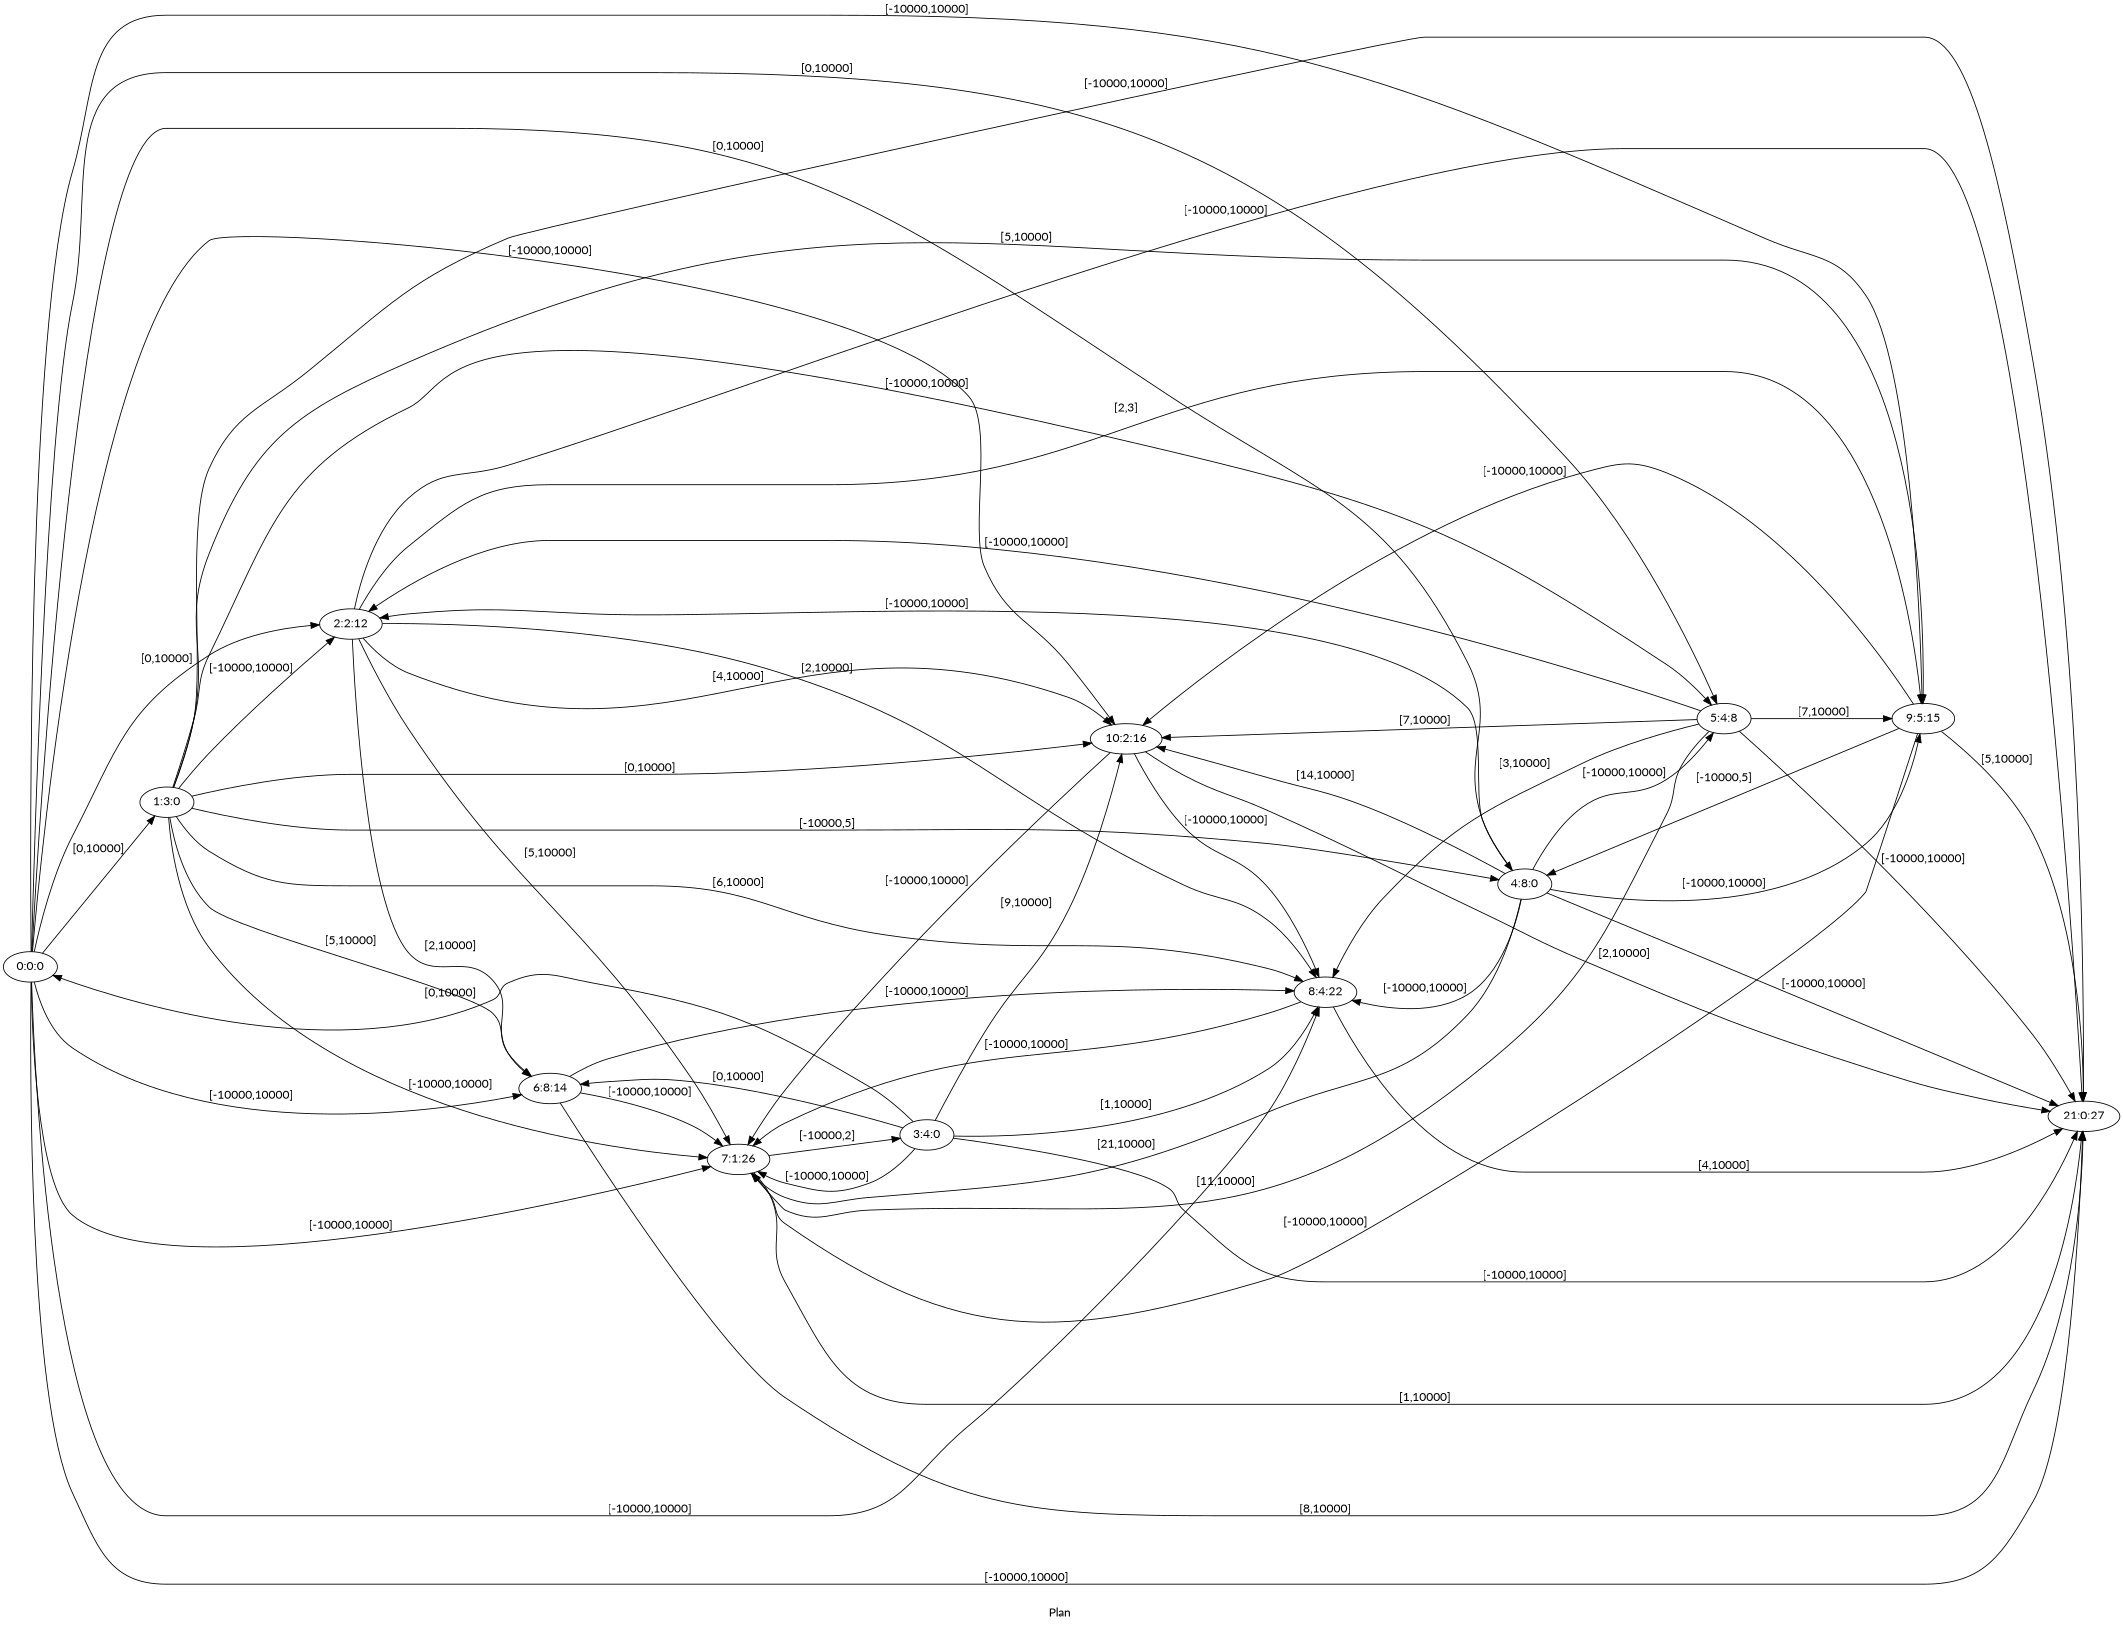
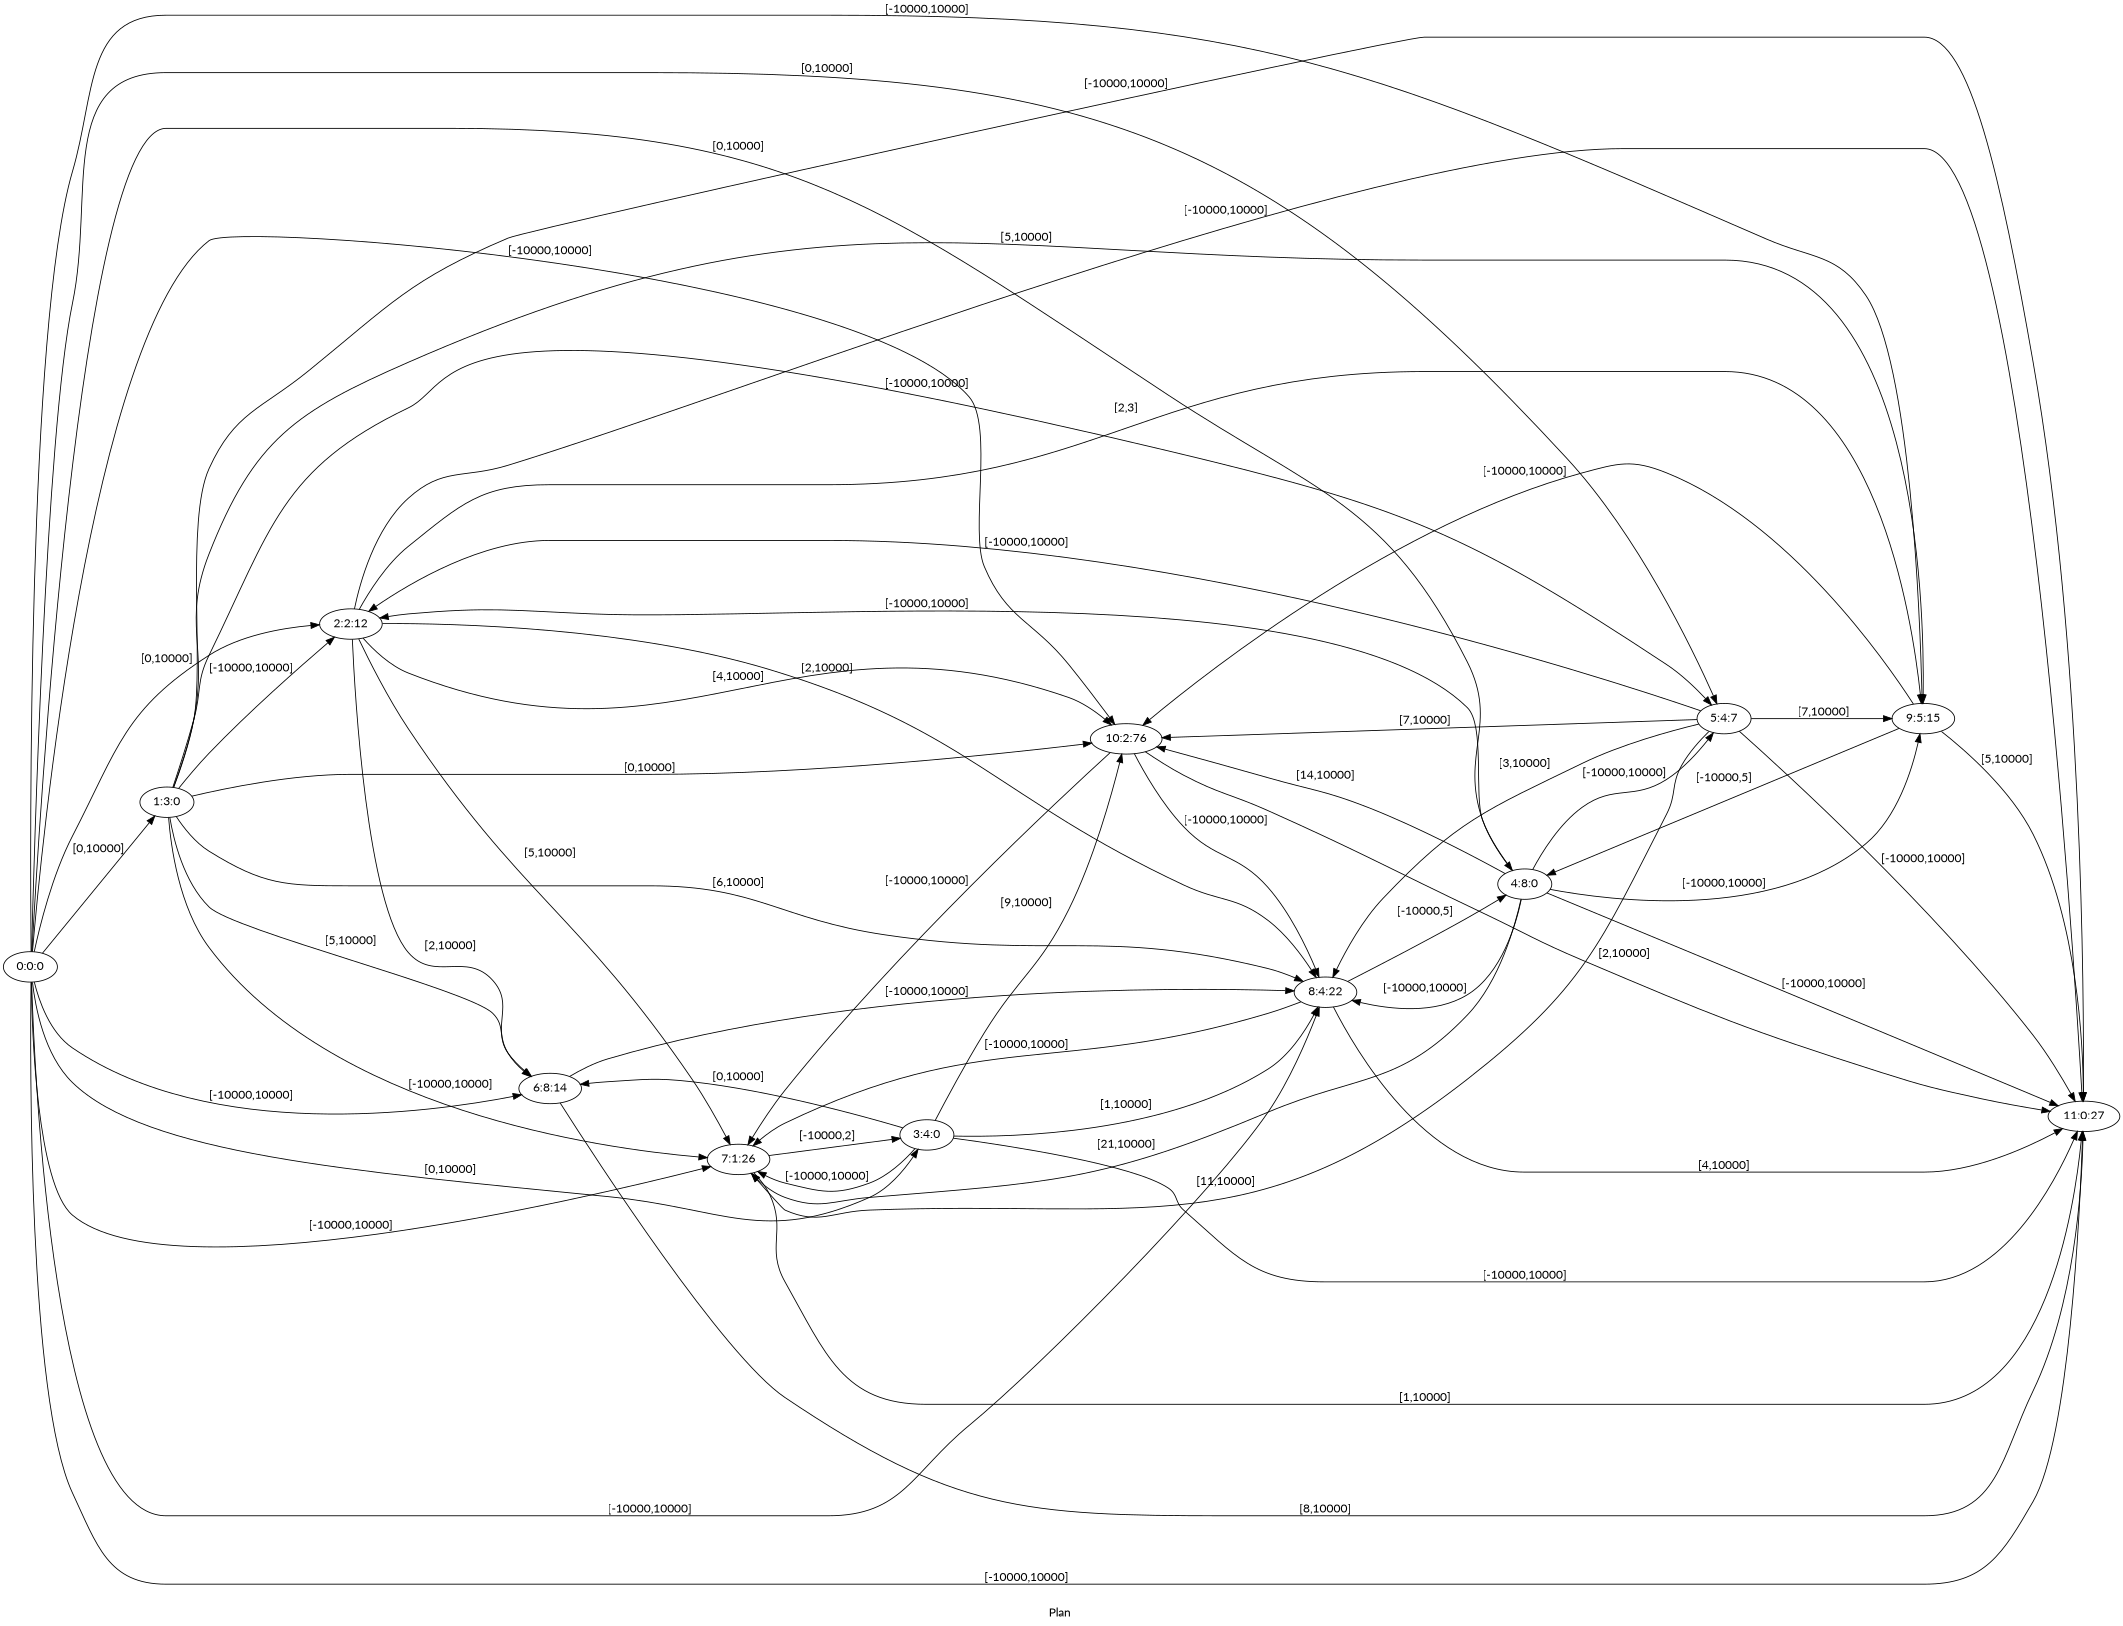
  digraph {
    fldt=0.939042
    fontname=Lato
    label="Plan "
    nodesep=.45
    rankdir=LR
    node [fontname=Lato]
    edge [fontname=Lato]
    "0:0:0"
    "1:3:0"
    "2:2:12"
    "3:4:0"
    "4:8:0"
-   "5:4:8"
+   "5:4:8" [label="5:4:7"]
    "6:8:14"
    "7:1:26"
    "8:4:22"
    "9:5:15"
-   "10:2:16"
-   "11:0:27" [label="21:0:27"]
+   "10:2:16" [label="10:2:76"]
+   "11:0:27"
    "0:0:0" -> "1:3:0" [label="[0,10000]"]
    "0:0:0" -> "2:2:12" [label="[0,10000]"]
-   "3:4:0" -> "0:0:0" [label="[0,10000]"]
+   "0:0:0" -> "3:4:0" [label="[0,10000]"]
    "0:0:0" -> "4:8:0" [label="[0,10000]"]
    "0:0:0" -> "5:4:8" [label="[0,10000]"]
    "0:0:0" -> "6:8:14" [label="[-10000,10000]"]
    "0:0:0" -> "7:1:26" [label="[-10000,10000]"]
    "0:0:0" -> "8:4:22" [label="[-10000,10000]"]
    "0:0:0" -> "9:5:15" [label="[-10000,10000]"]
    "0:0:0" -> "10:2:16" [label="[-10000,10000]"]
    "0:0:0" -> "11:0:27" [label="[-10000,10000]"]
    "1:3:0" -> "2:2:12" [label="[-10000,10000]"]
    "1:3:0" -> "5:4:8" [label="[-10000,10000]"]
    "1:3:0" -> "6:8:14" [label="[5,10000]"]
    "1:3:0" -> "7:1:26" [label="[-10000,10000]"]
    "1:3:0" -> "8:4:22" [label="[6,10000]"]
    "1:3:0" -> "9:5:15" [label="[5,10000]"]
    "1:3:0" -> "10:2:16" [label="[0,10000]"]
    "1:3:0" -> "11:0:27" [label="[-10000,10000]"]
    "2:2:12" -> "6:8:14" [label="[2,10000]"]
    "2:2:12" -> "7:1:26" [label="[5,10000]"]
    "2:2:12" -> "8:4:22" [label="[2,10000]"]
    "2:2:12" -> "9:5:15" [label="[2,3]"]
    "2:2:12" -> "10:2:16" [label="[4,10000]"]
    "2:2:12" -> "11:0:27" [label="[-10000,10000]"]
    "3:4:0" -> "6:8:14" [label="[0,10000]"]
    "3:4:0" -> "7:1:26" [label="[-10000,10000]"]
    "3:4:0" -> "8:4:22" [label="[1,10000]"]
    "3:4:0" -> "10:2:16" [label="[9,10000]"]
    "3:4:0" -> "11:0:27" [label="[-10000,10000]"]
    "4:8:0" -> "2:2:12" [label="[-10000,10000]"]
    "4:8:0" -> "5:4:8" [label="[-10000,10000]"]
    "4:8:0" -> "7:1:26" [label="[21,10000]"]
    "4:8:0" -> "8:4:22" [label="[-10000,10000]"]
    "4:8:0" -> "9:5:15" [label="[-10000,10000]"]
    "4:8:0" -> "10:2:16" [label="[14,10000]"]
    "4:8:0" -> "11:0:27" [label="[-10000,10000]"]
    "5:4:8" -> "2:2:12" [label="[-10000,10000]"]
    "5:4:8" -> "7:1:26" [label="[11,10000]"]
    "5:4:8" -> "8:4:22" [label="[3,10000]"]
    "5:4:8" -> "9:5:15" [label="[7,10000]"]
    "5:4:8" -> "10:2:16" [label="[7,10000]"]
    "5:4:8" -> "11:0:27" [label="[-10000,10000]"]
-   "6:8:14" -> "7:1:26" [label="[-10000,10000]"]
    "6:8:14" -> "8:4:22" [label="[-10000,10000]"]
    "6:8:14" -> "11:0:27" [label="[8,10000]"]
    "7:1:26" -> "3:4:0" [label="[-10000,2]"]
    "7:1:26" -> "11:0:27" [label="[1,10000]"]
-   "1:3:0" -> "4:8:0" [label="[-10000,5]"]
+   "8:4:22" -> "4:8:0" [label="[-10000,5]"]
    "8:4:22" -> "7:1:26" [label="[-10000,10000]"]
    "8:4:22" -> "11:0:27" [label="[4,10000]"]
    "9:5:15" -> "4:8:0" [label="[-10000,5]"]
-   "9:5:15" -> "7:1:26" [label="[-10000,10000]"]
    "9:5:15" -> "10:2:16" [label="[-10000,10000]"]
    "9:5:15" -> "11:0:27" [label="[5,10000]"]
    "10:2:16" -> "7:1:26" [label="[-10000,10000]"]
    "10:2:16" -> "8:4:22" [label="[-10000,10000]"]
    "10:2:16" -> "11:0:27" [label="[2,10000]"]
  }
